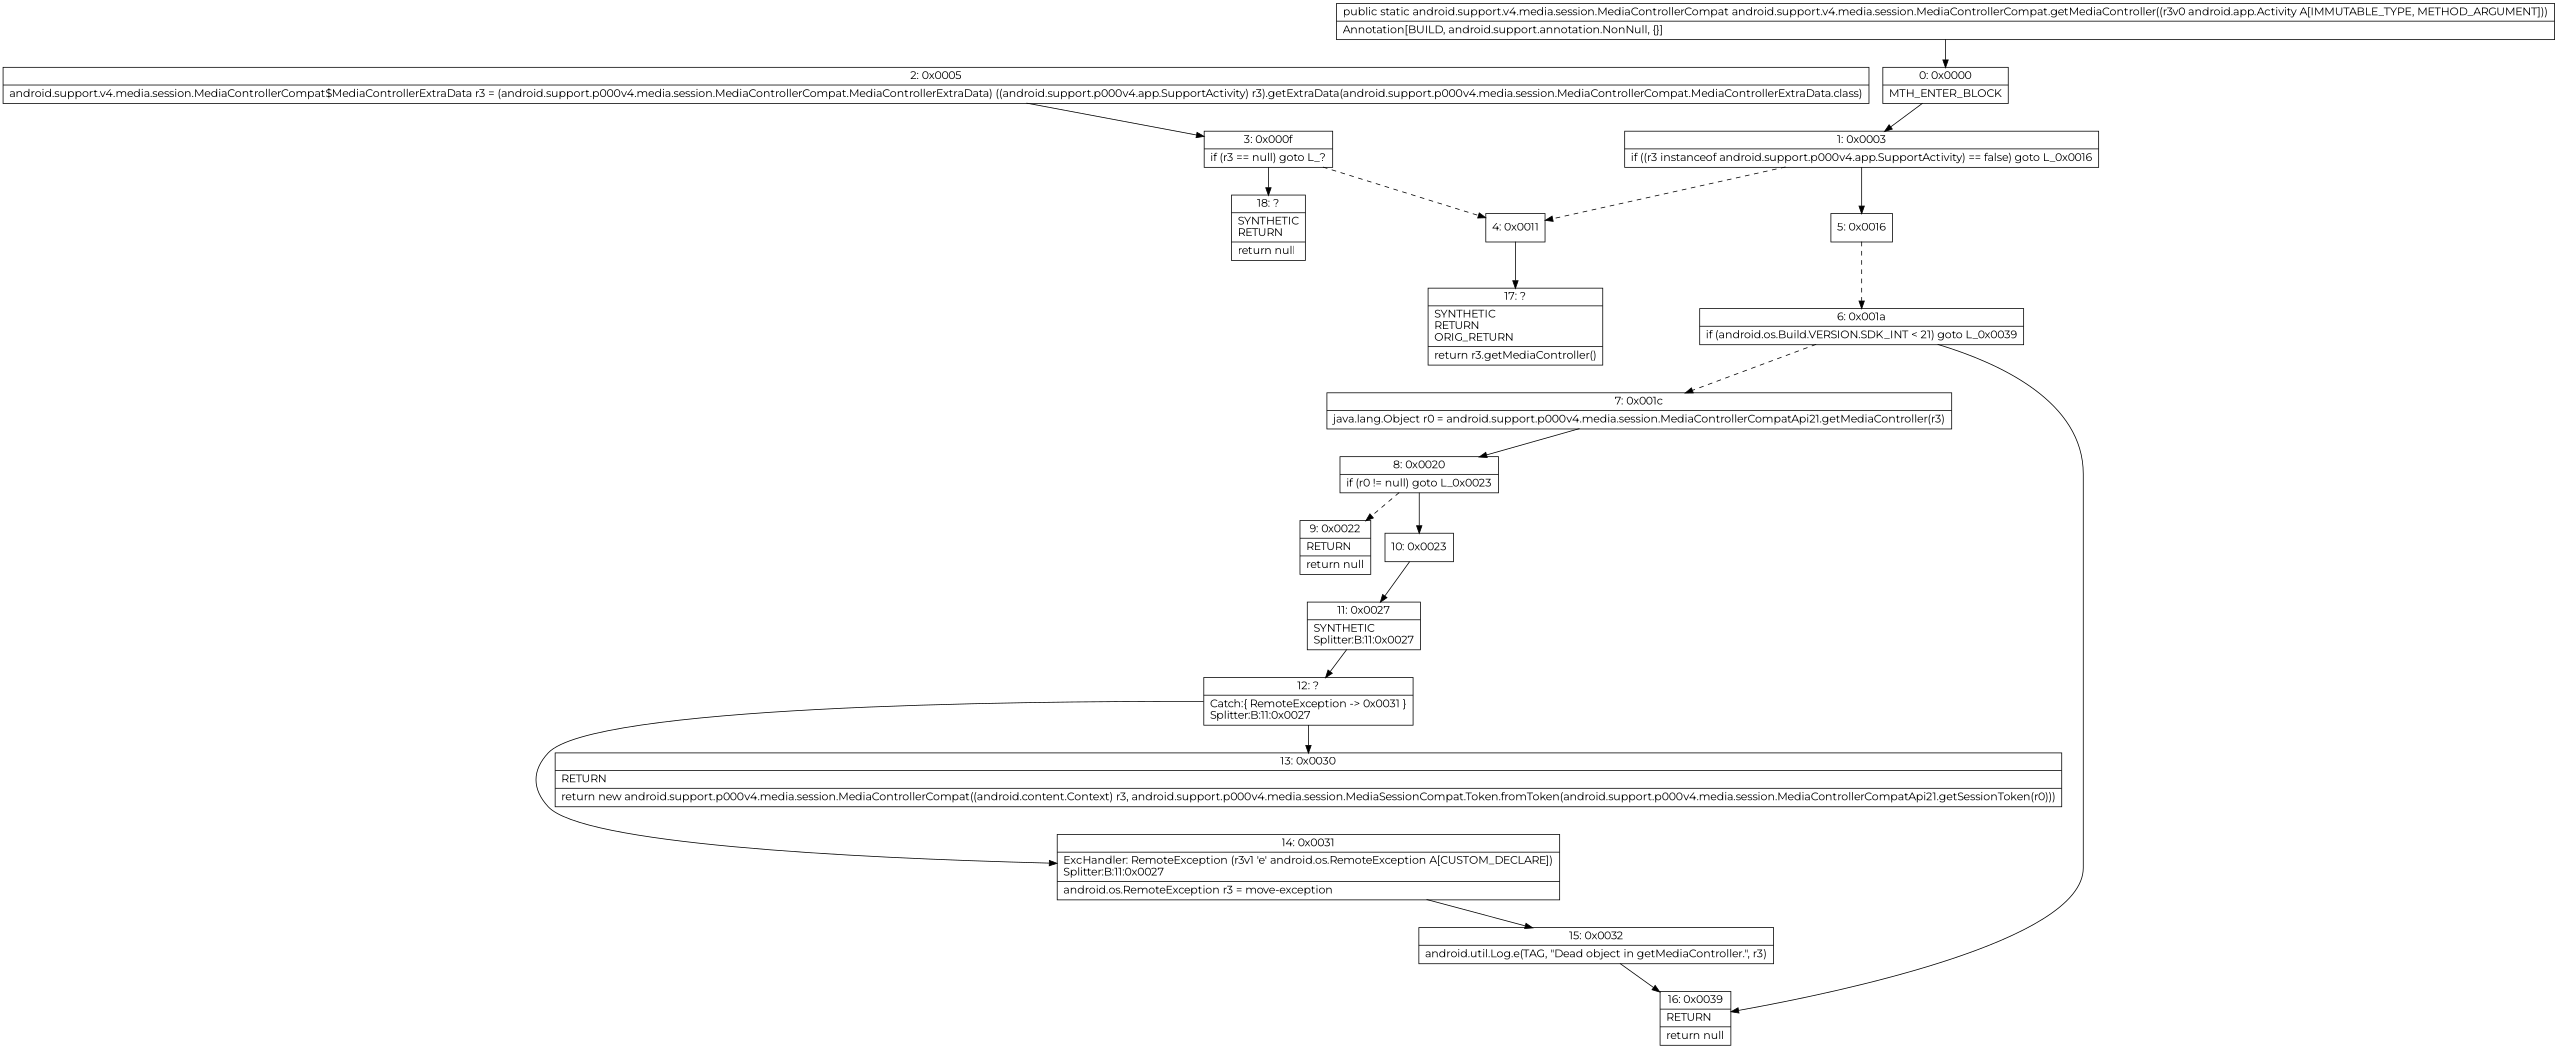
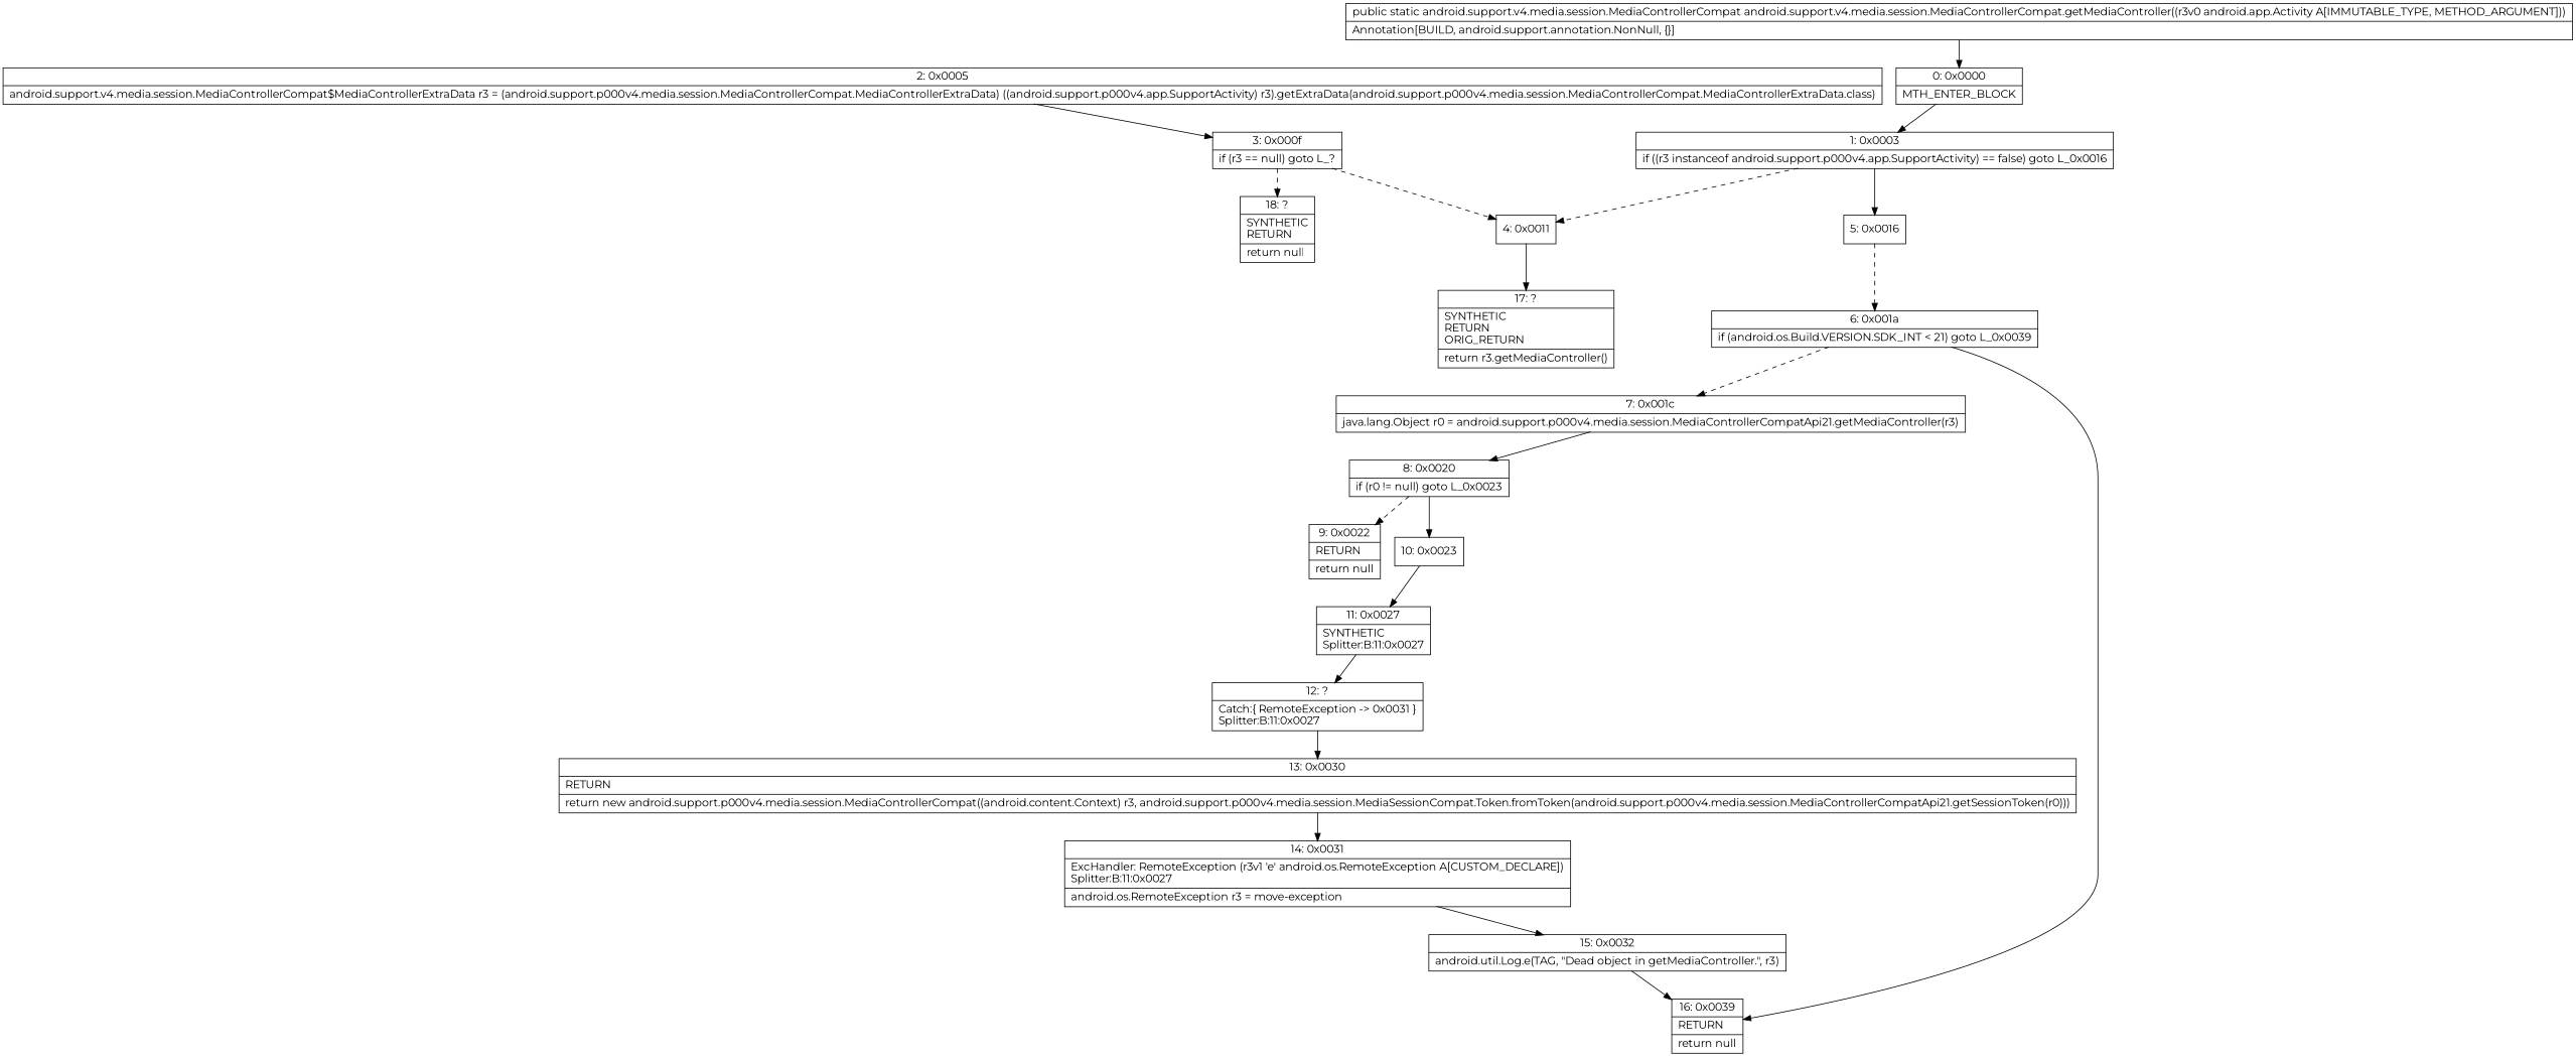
  digraph {
    fontname=Montserrat
    node [fontname=Montserrat shape=record]
    edge [fontname=Montserrat]
    n1 [label="{0\:\ 0x0000|MTH_ENTER_BLOCK\l}"]
    n2 [label="{1\:\ 0x0003|if ((r3 instanceof android.support.p000v4.app.SupportActivity) == false) goto L_0x0016\l}"]
    n3 [label="{5\:\ 0x0016}"]
    n4 [label="{4\:\ 0x0011}"]
    n5 [label="{2\:\ 0x0005|android.support.v4.media.session.MediaControllerCompat$MediaControllerExtraData r3 = (android.support.p000v4.media.session.MediaControllerCompat.MediaControllerExtraData) ((android.support.p000v4.app.SupportActivity) r3).getExtraData(android.support.p000v4.media.session.MediaControllerCompat.MediaControllerExtraData.class)\l}"]
    n6 [label="{3\:\ 0x000f|if (r3 == null) goto L_?\l}"]
    n7 [label="{6\:\ 0x001a|if (android.os.Build.VERSION.SDK_INT \< 21) goto L_0x0039\l}"]
    n8 [label="{18\:\ ?|SYNTHETIC\lRETURN\l|return null\l}"]
    n9 [label="{17\:\ ?|SYNTHETIC\lRETURN\lORIG_RETURN\l|return r3.getMediaController()\l}"]
    n10 [label="{7\:\ 0x001c|java.lang.Object r0 = android.support.p000v4.media.session.MediaControllerCompatApi21.getMediaController(r3)\l}"]
    n11 [label="{16\:\ 0x0039|RETURN\l|return null\l}"]
    n12 [label="{8\:\ 0x0020|if (r0 != null) goto L_0x0023\l}"]
    n13 [label="{9\:\ 0x0022|RETURN\l|return null\l}"]
    n14 [label="{10\:\ 0x0023}"]
    n15 [label="{11\:\ 0x0027|SYNTHETIC\lSplitter:B:11:0x0027\l}"]
    n16 [label="{12\:\ ?|Catch:\{ RemoteException \-\> 0x0031 \}\lSplitter:B:11:0x0027\l}"]
    n17 [label="{14\:\ 0x0031|ExcHandler: RemoteException (r3v1 'e' android.os.RemoteException A[CUSTOM_DECLARE])\lSplitter:B:11:0x0027\l|android.os.RemoteException r3 = move\-exception\l}"]
    n18 [label="{13\:\ 0x0030|RETURN\l|return new android.support.p000v4.media.session.MediaControllerCompat((android.content.Context) r3, android.support.p000v4.media.session.MediaSessionCompat.Token.fromToken(android.support.p000v4.media.session.MediaControllerCompatApi21.getSessionToken(r0)))\l}"]
    n19 [label="{15\:\ 0x0032|android.util.Log.e(TAG, \"Dead object in getMediaController.\", r3)\l}"]
    n20 [label="{public static android.support.v4.media.session.MediaControllerCompat android.support.v4.media.session.MediaControllerCompat.getMediaController((r3v0 android.app.Activity A[IMMUTABLE_TYPE, METHOD_ARGUMENT]))  | Annotation[BUILD, android.support.annotation.NonNull, \{\}]\l}"]
    n1 -> n2
    n2 -> n3
    n2 -> n4 [style=dashed]
    n3 -> n7 [style=dashed]
    n4 -> n9
    n5 -> n6
    n6 -> n4 [style=dashed]
-   n6 -> n8
+   n6 -> n8 [style=dashed]
    n7 -> n10 [style=dashed]
    n7 -> n11
    n10 -> n12
    n12 -> n13 [style=dashed]
    n12 -> n14
    n14 -> n15
    n15 -> n16
-   n16 -> n17
+   n18 -> n17
    n16 -> n18
    n17 -> n19
    n19 -> n11
    n20 -> n1
  }
